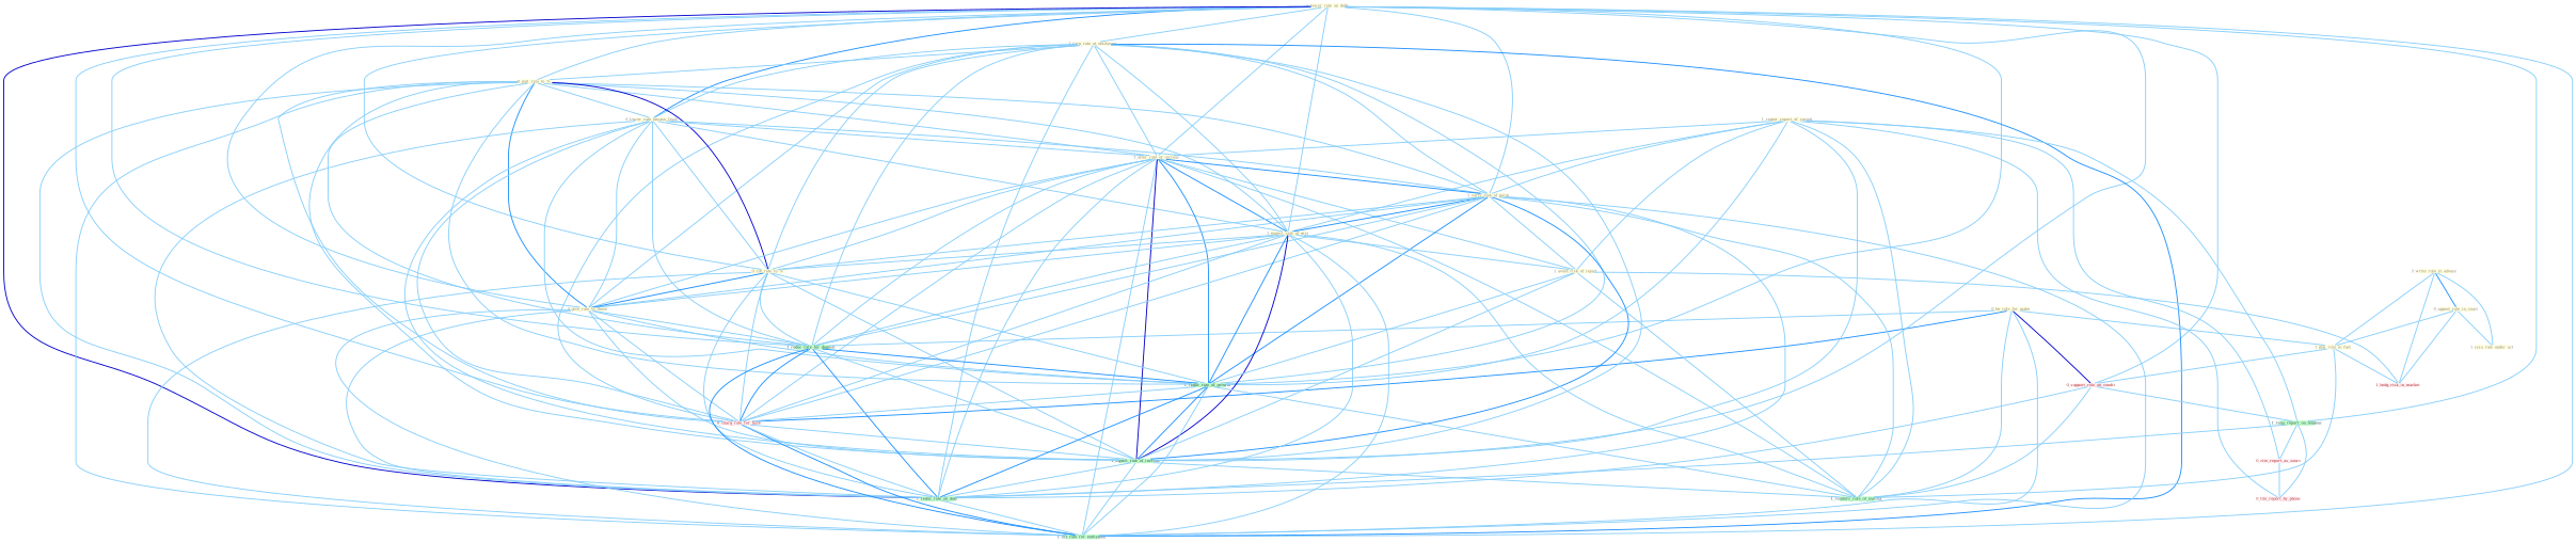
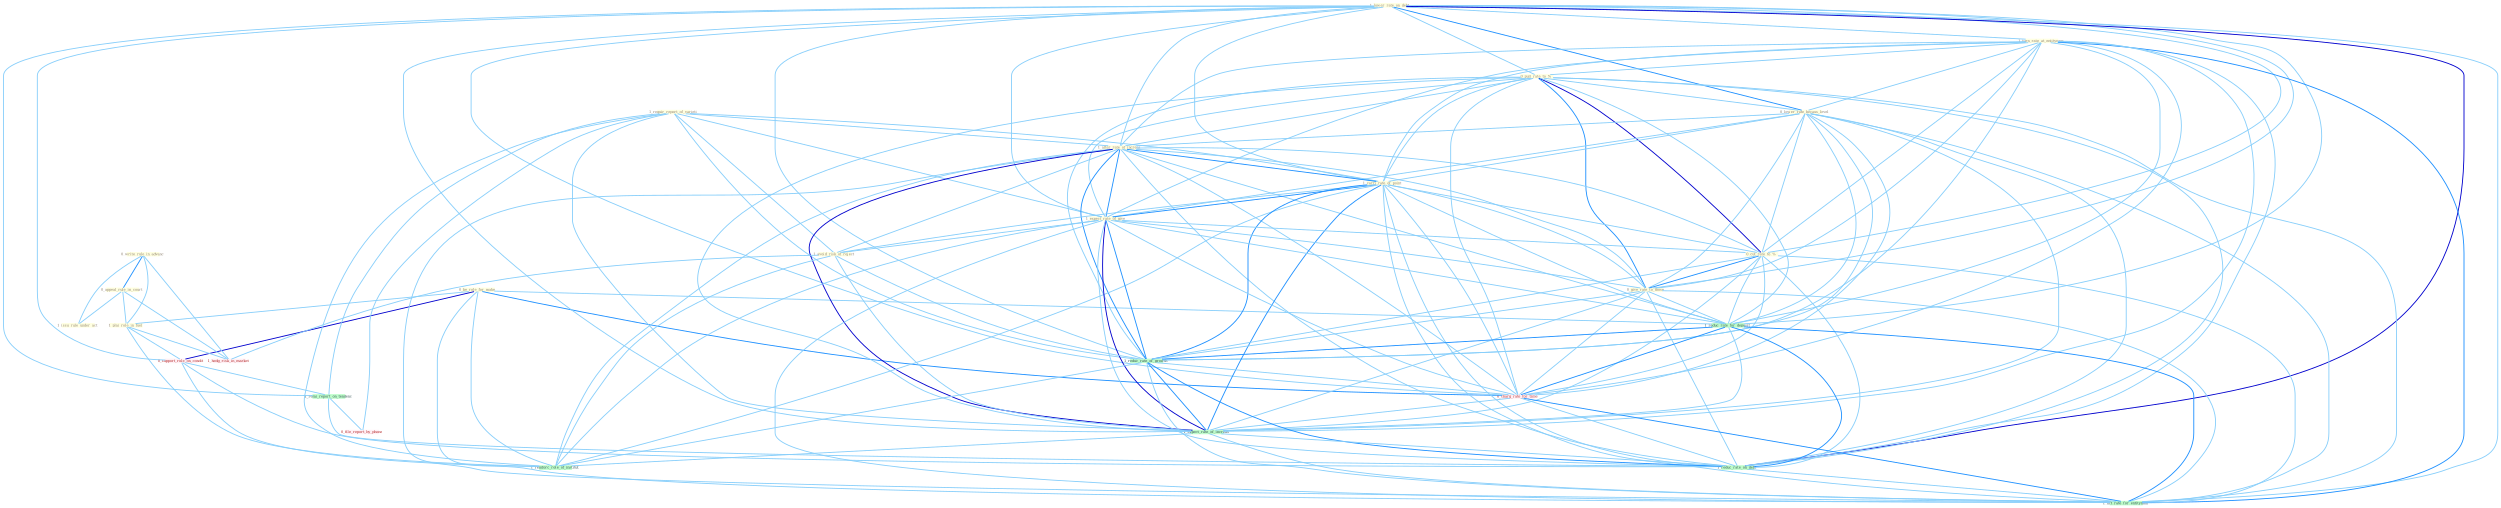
  graph {
    node [color="#ffffe0" fixedsize=true fontcolor="#8b7d6b" fontsize=4 shape=polygon style=filled]
    edge [color="#87cefa" w=1]
    "0_be_role_for_make " [height=.06 width=.5]
    "1_lower_rate_on_debt " [height=.06 width=.5]
    "0_write_rule_in_advanc " [height=.06 width=.5]
    "1_turn_rate_at_entitynam " [height=.06 width=.5]
    "1_requir_report_of_varieti " [height=.06 width=.5]
    "0_pull_rate_to_% " [height=.06 width=.5]
    "0_lower_rate_becaus_level " [height=.06 width=.5]
    "1_alter_rate_of_increas " [height=.06 width=.5]
    "1_carri_rate_of_point " [height=.06 width=.5]
    n10 [height=.06 label="1_expect_rate_of_give" width=.5]
    "0_cut_rate_to_% " [height=.06 width=.5]
    "0_appeal_rule_in_court " [height=.06 width=.5]
    "1_issu_rule_under_act " [height=.06 width=.5]
    "0_give_rate_to_those " [height=.06 width=.5]
    "1_avoid_risk_of_reject " [height=.06 width=.5]
    "1_plai_role_in_fuel " [height=.06 width=.5]
    "0_support_role_on_condit " [color="#fff0f5" fontcolor="#b22222" height=.06 width=.5]
-   "0_cite_report_as_sourc " [color="#fff0f5" fontcolor="#b22222" height=.06 width=.5]
    "0_file_report_by_phone " [color="#fff0f5" fontcolor="#b22222" height=.06 width=.5]
    "0_charg_rate_for_time " [color="#fff0f5" fontcolor="#b22222" height=.06 width=.5]
    "1_hedg_risk_in_market " [color="#fff0f5" fontcolor="#b22222" height=.06 width=.5]
    "1_reduc_rate_for_deposit " [color="#BDFCC9" fontcolor="#2f4f4f" height=.06 width=.5]
    "1_reinforc_role_of_institut " [color="#BDFCC9" fontcolor="#2f4f4f" height=.06 width=.5]
    "1_lift_rate_for_entitynam " [color="#BDFCC9" fontcolor="#2f4f4f" height=.06 width=.5]
    "1_relai_report_on_tendenc " [color="#BDFCC9" fontcolor="#2f4f4f" height=.06 width=.5]
    "1_reduc_rate_of_growth " [color="#BDFCC9" fontcolor="#2f4f4f" height=.06 width=.5]
    "1_expect_rate_of_increas " [color="#BDFCC9" fontcolor="#2f4f4f" height=.06 width=.5]
    "1_reduc_rate_on_debt " [color="#BDFCC9" fontcolor="#2f4f4f" height=.06 width=.5]
    subgraph sub_1 {
      "0_be_role_for_make "
      "1_lower_rate_on_debt "
      "0_write_rule_in_advanc "
      "1_turn_rate_at_entitynam "
      "1_requir_report_of_varieti "
      "0_pull_rate_to_% "
      "0_lower_rate_becaus_level "
      "1_alter_rate_of_increas "
      "1_carri_rate_of_point "
      n10
      "0_cut_rate_to_% "
      "0_appeal_rule_in_court "
      "1_issu_rule_under_act "
      "0_give_rate_to_those "
      "1_avoid_risk_of_reject "
      "1_plai_role_in_fuel "
    }
    subgraph sub_2 {
      "0_support_role_on_condit "
-     "0_cite_report_as_sourc "
      "0_file_report_by_phone "
      "0_charg_rate_for_time "
      "1_hedg_risk_in_market "
    }
    "0_be_role_for_make " -- "1_plai_role_in_fuel "
    "0_be_role_for_make " -- "0_support_role_on_condit " [color="#0000cd"]
    "0_be_role_for_make " -- "0_charg_rate_for_time " [color="#1e90ff"]
    "0_be_role_for_make " -- "1_reduc_rate_for_deposit "
    "0_be_role_for_make " -- "1_reinforc_role_of_institut "
    "0_be_role_for_make " -- "1_lift_rate_for_entitynam "
    "1_lower_rate_on_debt " -- "1_turn_rate_at_entitynam "
    "1_lower_rate_on_debt " -- "0_pull_rate_to_% "
    "1_lower_rate_on_debt " -- "0_lower_rate_becaus_level " [color="#1e90ff" w=2]
    "1_lower_rate_on_debt " -- "1_alter_rate_of_increas "
    "1_lower_rate_on_debt " -- "1_carri_rate_of_point "
    "1_lower_rate_on_debt " -- n10
    "1_lower_rate_on_debt " -- "0_cut_rate_to_% "
    "1_lower_rate_on_debt " -- "0_give_rate_to_those "
    "1_lower_rate_on_debt " -- "0_support_role_on_condit "
    "1_lower_rate_on_debt " -- "0_charg_rate_for_time "
    "1_lower_rate_on_debt " -- "1_reduc_rate_for_deposit "
    "1_lower_rate_on_debt " -- "1_lift_rate_for_entitynam "
    "1_lower_rate_on_debt " -- "1_relai_report_on_tendenc "
    "1_lower_rate_on_debt " -- "1_reduc_rate_of_growth "
    "1_lower_rate_on_debt " -- "1_expect_rate_of_increas "
    "1_lower_rate_on_debt " -- "1_reduc_rate_on_debt " [color="#0000cd" w=3]
    "0_write_rule_in_advanc " -- "0_appeal_rule_in_court " [color="#1e90ff" w=2]
    "0_write_rule_in_advanc " -- "1_issu_rule_under_act "
    "0_write_rule_in_advanc " -- "1_plai_role_in_fuel "
    "0_write_rule_in_advanc " -- "1_hedg_risk_in_market "
    "1_turn_rate_at_entitynam " -- "0_pull_rate_to_% "
    "1_turn_rate_at_entitynam " -- "0_lower_rate_becaus_level "
    "1_turn_rate_at_entitynam " -- "1_alter_rate_of_increas "
    "1_turn_rate_at_entitynam " -- "1_carri_rate_of_point "
    "1_turn_rate_at_entitynam " -- n10
    "1_turn_rate_at_entitynam " -- "0_cut_rate_to_% "
    "1_turn_rate_at_entitynam " -- "0_give_rate_to_those "
    "1_turn_rate_at_entitynam " -- "0_charg_rate_for_time "
    "1_turn_rate_at_entitynam " -- "1_reduc_rate_for_deposit "
    "1_turn_rate_at_entitynam " -- "1_lift_rate_for_entitynam " [color="#1e90ff" w=2]
    "1_turn_rate_at_entitynam " -- "1_reduc_rate_of_growth "
    "1_turn_rate_at_entitynam " -- "1_expect_rate_of_increas "
    "1_turn_rate_at_entitynam " -- "1_reduc_rate_on_debt "
    "1_requir_report_of_varieti " -- "1_alter_rate_of_increas "
    "1_requir_report_of_varieti " -- "1_carri_rate_of_point "
    "1_requir_report_of_varieti " -- n10
    "1_requir_report_of_varieti " -- "1_avoid_risk_of_reject "
-   "1_requir_report_of_varieti " -- "0_cite_report_as_sourc "
    "1_requir_report_of_varieti " -- "0_file_report_by_phone "
    "1_requir_report_of_varieti " -- "1_reinforc_role_of_institut "
    "1_requir_report_of_varieti " -- "1_relai_report_on_tendenc "
    "1_requir_report_of_varieti " -- "1_reduc_rate_of_growth "
    "1_requir_report_of_varieti " -- "1_expect_rate_of_increas "
    "0_pull_rate_to_% " -- "0_lower_rate_becaus_level "
    "0_pull_rate_to_% " -- "1_alter_rate_of_increas "
    "0_pull_rate_to_% " -- "1_carri_rate_of_point "
    "0_pull_rate_to_% " -- n10
    "0_pull_rate_to_% " -- "0_cut_rate_to_% " [color="#0000cd" w=3]
    "0_pull_rate_to_% " -- "0_give_rate_to_those " [color="#1e90ff" w=2]
    "0_pull_rate_to_% " -- "0_charg_rate_for_time "
    "0_pull_rate_to_% " -- "1_reduc_rate_for_deposit "
    "0_pull_rate_to_% " -- "1_lift_rate_for_entitynam "
    "0_pull_rate_to_% " -- "1_reduc_rate_of_growth "
    "0_pull_rate_to_% " -- "1_expect_rate_of_increas "
    "0_pull_rate_to_% " -- "1_reduc_rate_on_debt "
    "0_lower_rate_becaus_level " -- "1_alter_rate_of_increas "
    "0_lower_rate_becaus_level " -- "1_carri_rate_of_point "
    "0_lower_rate_becaus_level " -- n10
    "0_lower_rate_becaus_level " -- "0_cut_rate_to_% "
    "0_lower_rate_becaus_level " -- "0_give_rate_to_those "
    "0_lower_rate_becaus_level " -- "0_charg_rate_for_time "
    "0_lower_rate_becaus_level " -- "1_reduc_rate_for_deposit "
+   "0_lower_rate_becaus_level " -- "1_lift_rate_for_entitynam "
    "0_lower_rate_becaus_level " -- "1_reduc_rate_of_growth "
    "0_lower_rate_becaus_level " -- "1_expect_rate_of_increas "
    "0_lower_rate_becaus_level " -- "1_reduc_rate_on_debt "
    "1_alter_rate_of_increas " -- "1_carri_rate_of_point " [color="#1e90ff" w=2]
    "1_alter_rate_of_increas " -- n10 [color="#1e90ff" w=2]
    "1_alter_rate_of_increas " -- "0_cut_rate_to_% "
    "1_alter_rate_of_increas " -- "0_give_rate_to_those "
    "1_alter_rate_of_increas " -- "1_avoid_risk_of_reject "
    "1_alter_rate_of_increas " -- "0_charg_rate_for_time "
    "1_alter_rate_of_increas " -- "1_reduc_rate_for_deposit "
    "1_alter_rate_of_increas " -- "1_reinforc_role_of_institut "
    "1_alter_rate_of_increas " -- "1_lift_rate_for_entitynam "
    "1_alter_rate_of_increas " -- "1_reduc_rate_of_growth " [color="#1e90ff" w=2]
    "1_alter_rate_of_increas " -- "1_expect_rate_of_increas " [color="#0000cd" w=3]
    "1_alter_rate_of_increas " -- "1_reduc_rate_on_debt "
    "1_carri_rate_of_point " -- n10 [color="#1e90ff" w=2]
    "1_carri_rate_of_point " -- "0_cut_rate_to_% "
    "1_carri_rate_of_point " -- "0_give_rate_to_those "
    "1_carri_rate_of_point " -- "1_avoid_risk_of_reject "
    "1_carri_rate_of_point " -- "0_charg_rate_for_time "
    "1_carri_rate_of_point " -- "1_reduc_rate_for_deposit "
    "1_carri_rate_of_point " -- "1_reinforc_role_of_institut "
    "1_carri_rate_of_point " -- "1_lift_rate_for_entitynam "
    "1_carri_rate_of_point " -- "1_reduc_rate_of_growth " [color="#1e90ff" w=2]
    "1_carri_rate_of_point " -- "1_expect_rate_of_increas " [color="#1e90ff" w=2]
    "1_carri_rate_of_point " -- "1_reduc_rate_on_debt "
    n10 -- "0_cut_rate_to_% "
    n10 -- "0_give_rate_to_those "
    n10 -- "1_avoid_risk_of_reject "
    n10 -- "0_charg_rate_for_time "
    n10 -- "1_reduc_rate_for_deposit "
    n10 -- "1_reinforc_role_of_institut "
    n10 -- "1_lift_rate_for_entitynam "
    n10 -- "1_reduc_rate_of_growth " [color="#1e90ff" w=2]
    n10 -- "1_expect_rate_of_increas " [color="#0000cd" w=3]
    n10 -- "1_reduc_rate_on_debt "
    "0_cut_rate_to_% " -- "0_give_rate_to_those " [color="#1e90ff" w=2]
    "0_cut_rate_to_% " -- "0_charg_rate_for_time "
    "0_cut_rate_to_% " -- "1_reduc_rate_for_deposit "
    "0_cut_rate_to_% " -- "1_lift_rate_for_entitynam "
    "0_cut_rate_to_% " -- "1_reduc_rate_of_growth "
    "0_cut_rate_to_% " -- "1_expect_rate_of_increas "
    "0_cut_rate_to_% " -- "1_reduc_rate_on_debt "
    "0_appeal_rule_in_court " -- "1_issu_rule_under_act "
    "0_appeal_rule_in_court " -- "1_plai_role_in_fuel "
    "0_appeal_rule_in_court " -- "1_hedg_risk_in_market "
    "0_give_rate_to_those " -- "0_charg_rate_for_time "
    "0_give_rate_to_those " -- "1_reduc_rate_for_deposit "
    "0_give_rate_to_those " -- "1_lift_rate_for_entitynam "
    "0_give_rate_to_those " -- "1_reduc_rate_of_growth "
    "0_give_rate_to_those " -- "1_expect_rate_of_increas "
    "0_give_rate_to_those " -- "1_reduc_rate_on_debt "
    "1_avoid_risk_of_reject " -- "1_hedg_risk_in_market "
    "1_avoid_risk_of_reject " -- "1_reinforc_role_of_institut "
    "1_avoid_risk_of_reject " -- "1_reduc_rate_of_growth "
    "1_avoid_risk_of_reject " -- "1_expect_rate_of_increas "
    "1_plai_role_in_fuel " -- "0_support_role_on_condit "
    "1_plai_role_in_fuel " -- "1_hedg_risk_in_market "
    "1_plai_role_in_fuel " -- "1_reinforc_role_of_institut "
    "0_support_role_on_condit " -- "1_reinforc_role_of_institut "
    "0_support_role_on_condit " -- "1_relai_report_on_tendenc "
    "0_support_role_on_condit " -- "1_reduc_rate_on_debt "
-   "0_cite_report_as_sourc " -- "0_file_report_by_phone "
    "0_charg_rate_for_time " -- "1_lift_rate_for_entitynam " [color="#1e90ff" w=2]
    "0_charg_rate_for_time " -- "1_expect_rate_of_increas "
    "0_charg_rate_for_time " -- "1_reduc_rate_on_debt "
    "1_reduc_rate_for_deposit " -- "0_charg_rate_for_time " [color="#1e90ff" w=2]
    "1_reduc_rate_for_deposit " -- "1_lift_rate_for_entitynam " [color="#1e90ff" w=2]
    "1_reduc_rate_for_deposit " -- "1_reduc_rate_of_growth " [color="#1e90ff" w=2]
    "1_reduc_rate_for_deposit " -- "1_expect_rate_of_increas "
    "1_reduc_rate_for_deposit " -- "1_reduc_rate_on_debt " [color="#1e90ff" w=2]
-   "1_relai_report_on_tendenc " -- "0_cite_report_as_sourc "
    "1_relai_report_on_tendenc " -- "0_file_report_by_phone "
    "1_relai_report_on_tendenc " -- "1_reduc_rate_on_debt "
    "1_reduc_rate_of_growth " -- "0_charg_rate_for_time "
    "1_reduc_rate_of_growth " -- "1_reinforc_role_of_institut "
    "1_reduc_rate_of_growth " -- "1_lift_rate_for_entitynam "
    "1_reduc_rate_of_growth " -- "1_expect_rate_of_increas " [color="#1e90ff" w=2]
    "1_reduc_rate_of_growth " -- "1_reduc_rate_on_debt " [color="#1e90ff" w=2]
    "1_expect_rate_of_increas " -- "1_reinforc_role_of_institut "
    "1_expect_rate_of_increas " -- "1_lift_rate_for_entitynam "
    "1_expect_rate_of_increas " -- "1_reduc_rate_on_debt "
    "1_reduc_rate_on_debt " -- "1_lift_rate_for_entitynam "
  }
